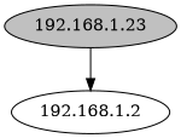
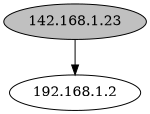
  digraph {
-   n1 [fillcolor=grey label="192.168.1.23" style=filled]
+   n1 [fillcolor=grey label="142.168.1.23" style=filled]
    n2 [label="192.168.1.2"]
    n1 -> n2
  }
